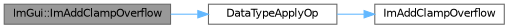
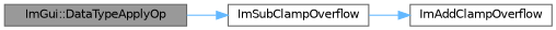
  digraph {
    rankdir=LR
    node [color=grey40 fillcolor=white fontname=Helvetica fontsize=10 shape=box style=filled]
    edge [color=steelblue1 fontname=Helvetica fontsize=10 labelfontname=Helvetica labelfontsize=10 style=solid]
-   n1 [color=gray40 fillcolor=grey60 fontcolor=black height=0.2 label="ImGui::ImAddClampOverflow" width=0.4]
-   n2 [height=0.2 label=DataTypeApplyOp width=0.4]
+   n1 [color=gray40 fillcolor=grey60 fontcolor=black height=0.2 label="ImGui::DataTypeApplyOp" width=0.4]
+   n2 [height=0.2 label=ImSubClampOverflow width=0.4]
    n3 [height=0.2 label=ImAddClampOverflow width=0.4]
    n1 -> n2
    n2 -> n3
  }
